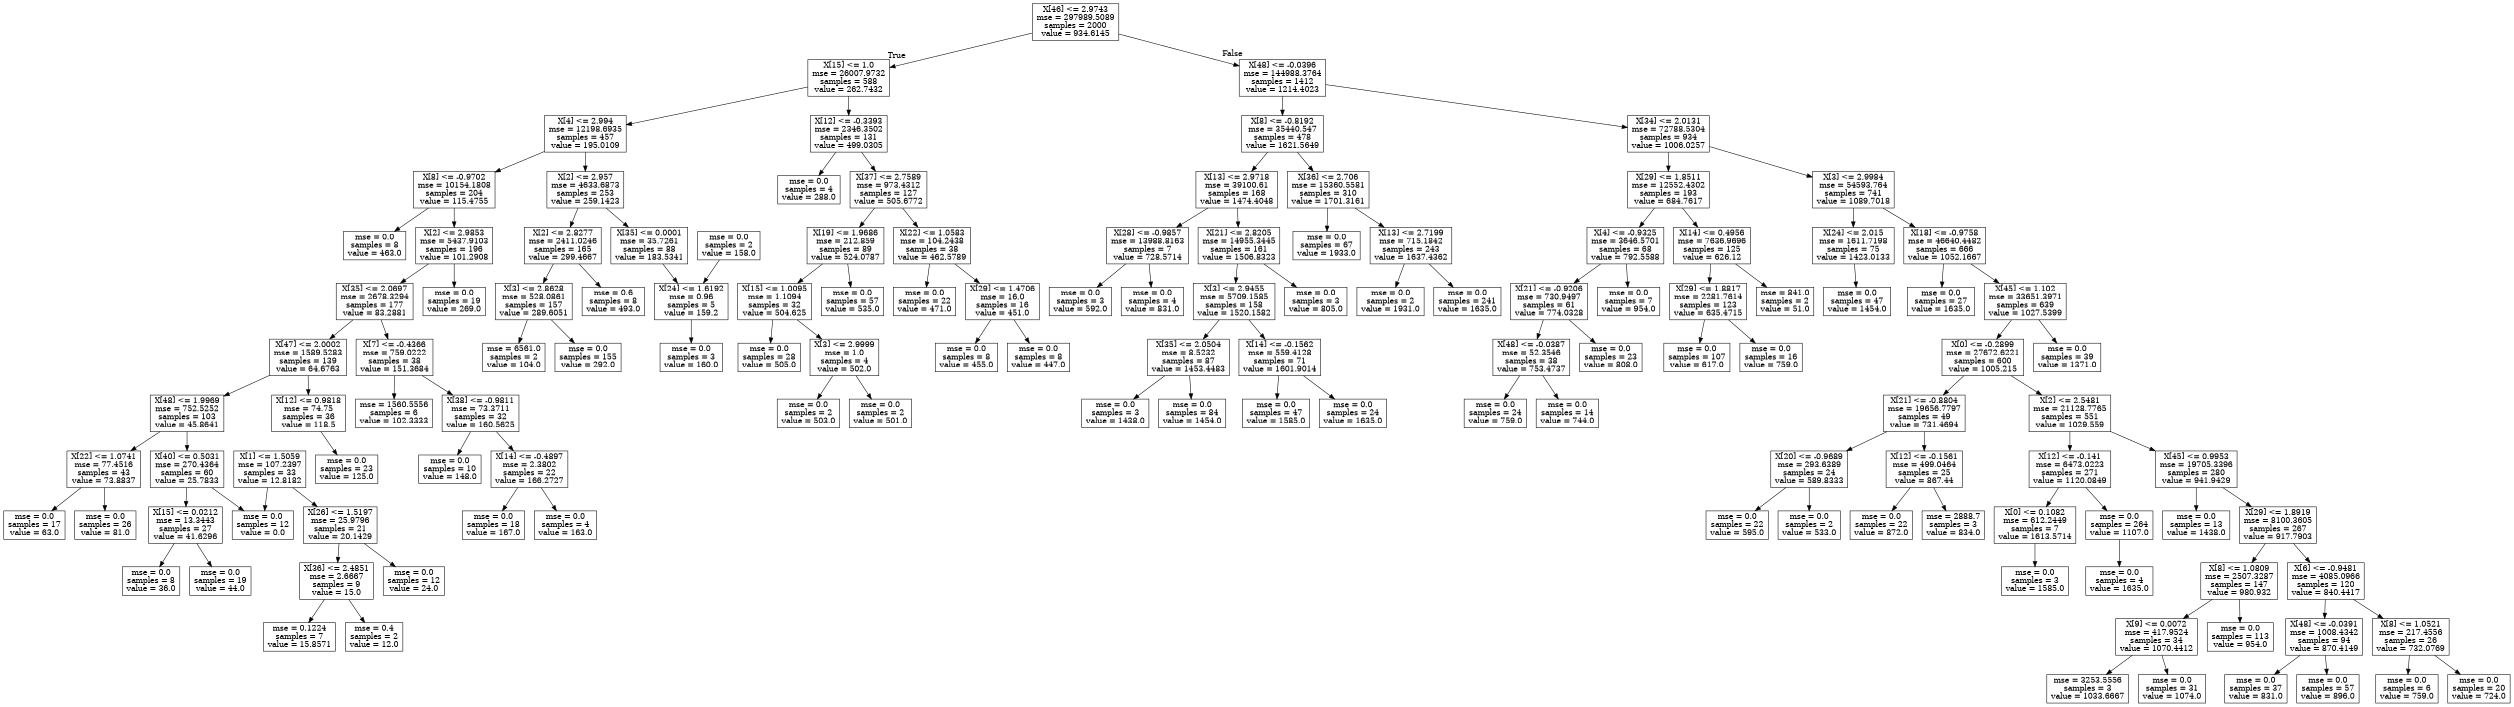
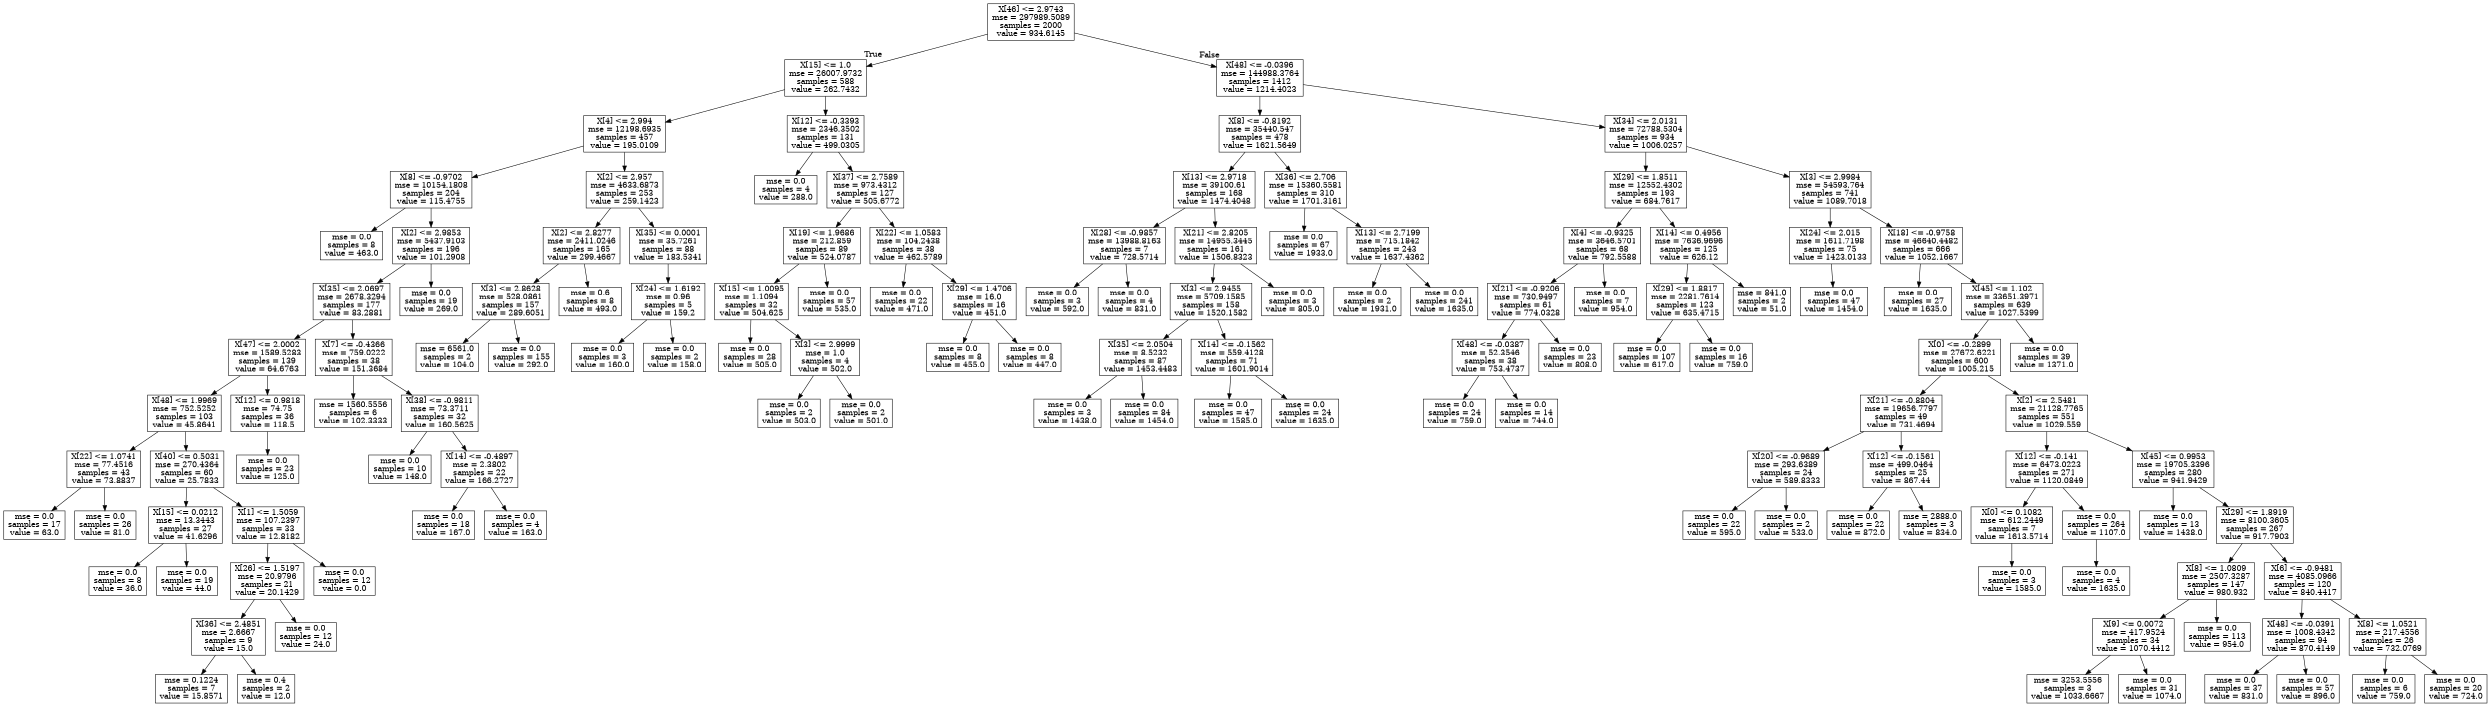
  digraph {
    node [shape=box]
    n1 [label="X[46] <= 2.9743\nmse = 297989.5089\nsamples = 2000\nvalue = 934.6145"]
    n2 [label="X[15] <= 1.0\nmse = 26007.9732\nsamples = 588\nvalue = 262.7432"]
    n3 [label="X[48] <= -0.0396\nmse = 144988.3764\nsamples = 1412\nvalue = 1214.4023"]
    n4 [label="X[4] <= 2.994\nmse = 12198.6935\nsamples = 457\nvalue = 195.0109"]
    n5 [label="X[12] <= -0.3393\nmse = 2346.3502\nsamples = 131\nvalue = 499.0305"]
    n6 [label="X[8] <= -0.8192\nmse = 35440.547\nsamples = 478\nvalue = 1621.5649"]
    n7 [label="X[34] <= 2.0131\nmse = 72788.5304\nsamples = 934\nvalue = 1006.0257"]
    n8 [label="X[8] <= -0.9702\nmse = 10154.1808\nsamples = 204\nvalue = 115.4755"]
    n9 [label="X[2] <= 2.957\nmse = 4633.6873\nsamples = 253\nvalue = 259.1423"]
    n10 [label="mse = 0.0\nsamples = 4\nvalue = 288.0"]
    n11 [label="X[37] <= 2.7589\nmse = 973.4312\nsamples = 127\nvalue = 505.6772"]
    n12 [label="mse = 0.0\nsamples = 8\nvalue = 463.0"]
    n13 [label="X[2] <= 2.9853\nmse = 5437.9103\nsamples = 196\nvalue = 101.2908"]
    n14 [label="X[2] <= 2.8277\nmse = 2411.0246\nsamples = 165\nvalue = 299.4667"]
    n15 [label="X[35] <= 0.0001\nmse = 35.7261\nsamples = 88\nvalue = 183.5341"]
    n16 [label="X[35] <= 2.0697\nmse = 2678.3294\nsamples = 177\nvalue = 83.2881"]
    n17 [label="mse = 0.0\nsamples = 19\nvalue = 269.0"]
    n18 [label="X[47] <= 2.0002\nmse = 1589.5283\nsamples = 139\nvalue = 64.6763"]
    n19 [label="X[7] <= -0.4366\nmse = 759.0222\nsamples = 38\nvalue = 151.3684"]
    n20 [label="X[48] <= 1.9969\nmse = 752.5252\nsamples = 103\nvalue = 45.8641"]
    n21 [label="X[12] <= 0.9818\nmse = 74.75\nsamples = 36\nvalue = 118.5"]
    n22 [label="mse = 1560.5556\nsamples = 6\nvalue = 102.3333"]
    n23 [label="X[38] <= -0.9811\nmse = 73.3711\nsamples = 32\nvalue = 160.5625"]
    n24 [label="X[22] <= 1.0741\nmse = 77.4516\nsamples = 43\nvalue = 73.8837"]
    n25 [label="X[40] <= 0.5031\nmse = 270.4364\nsamples = 60\nvalue = 25.7833"]
    n26 [label="mse = 0.0\nsamples = 23\nvalue = 125.0"]
    n27 [label="mse = 0.0\nsamples = 17\nvalue = 63.0"]
    n28 [label="mse = 0.0\nsamples = 26\nvalue = 81.0"]
    n29 [label="X[15] <= 0.0212\nmse = 13.3443\nsamples = 27\nvalue = 41.6296"]
    n30 [label="X[1] <= 1.5059\nmse = 107.2397\nsamples = 33\nvalue = 12.8182"]
    n31 [label="mse = 0.0\nsamples = 8\nvalue = 36.0"]
    n32 [label="mse = 0.0\nsamples = 19\nvalue = 44.0"]
-   n33 [label="X[26] <= 1.5197\nmse = 25.9796\nsamples = 21\nvalue = 20.1429"]
+   n33 [label="X[26] <= 1.5197\nmse = 20.9796\nsamples = 21\nvalue = 20.1429"]
    n34 [label="mse = 0.0\nsamples = 12\nvalue = 0.0"]
    n35 [label="X[36] <= 2.4851\nmse = 2.6667\nsamples = 9\nvalue = 15.0"]
    n36 [label="mse = 0.0\nsamples = 12\nvalue = 24.0"]
    n37 [label="mse = 0.1224\nsamples = 7\nvalue = 15.8571"]
    n38 [label="mse = 0.4\nsamples = 2\nvalue = 12.0"]
    n39 [label="mse = 0.0\nsamples = 10\nvalue = 148.0"]
    n40 [label="X[14] <= -0.4897\nmse = 2.3802\nsamples = 22\nvalue = 166.2727"]
    n41 [label="mse = 0.0\nsamples = 18\nvalue = 167.0"]
    n42 [label="mse = 0.0\nsamples = 4\nvalue = 163.0"]
    n43 [label="X[3] <= 2.8628\nmse = 528.0861\nsamples = 157\nvalue = 289.6051"]
    n44 [label="mse = 0.6\nsamples = 8\nvalue = 493.0"]
    n45 [label="X[24] <= 1.6192\nmse = 0.96\nsamples = 5\nvalue = 159.2"]
    n46 [label="mse = 6561.0\nsamples = 2\nvalue = 104.0"]
    n47 [label="mse = 0.0\nsamples = 155\nvalue = 292.0"]
    n48 [label="mse = 0.0\nsamples = 3\nvalue = 160.0"]
    n49 [label="mse = 0.0\nsamples = 2\nvalue = 158.0"]
    n50 [label="X[19] <= 1.9686\nmse = 212.859\nsamples = 89\nvalue = 524.0787"]
    n51 [label="X[22] <= 1.0583\nmse = 104.2438\nsamples = 38\nvalue = 462.5789"]
    n52 [label="X[15] <= 1.0095\nmse = 1.1094\nsamples = 32\nvalue = 504.625"]
    n53 [label="mse = 0.0\nsamples = 57\nvalue = 535.0"]
    n54 [label="mse = 0.0\nsamples = 22\nvalue = 471.0"]
    n55 [label="X[29] <= 1.4706\nmse = 16.0\nsamples = 16\nvalue = 451.0"]
    n56 [label="mse = 0.0\nsamples = 28\nvalue = 505.0"]
    n57 [label="X[3] <= 2.9999\nmse = 1.0\nsamples = 4\nvalue = 502.0"]
    n58 [label="mse = 0.0\nsamples = 2\nvalue = 503.0"]
    n59 [label="mse = 0.0\nsamples = 2\nvalue = 501.0"]
    n60 [label="mse = 0.0\nsamples = 8\nvalue = 455.0"]
    n61 [label="mse = 0.0\nsamples = 8\nvalue = 447.0"]
    n62 [label="X[13] <= 2.9718\nmse = 39100.61\nsamples = 168\nvalue = 1474.4048"]
    n63 [label="X[36] <= 2.706\nmse = 15360.5581\nsamples = 310\nvalue = 1701.3161"]
    n64 [label="X[29] <= 1.8511\nmse = 12552.4302\nsamples = 193\nvalue = 684.7617"]
    n65 [label="X[3] <= 2.9984\nmse = 54593.764\nsamples = 741\nvalue = 1089.7018"]
    n66 [label="X[28] <= -0.9857\nmse = 13988.8163\nsamples = 7\nvalue = 728.5714"]
    n67 [label="X[21] <= 2.8205\nmse = 14955.3445\nsamples = 161\nvalue = 1506.8323"]
    n68 [label="mse = 0.0\nsamples = 67\nvalue = 1933.0"]
    n69 [label="X[13] <= 2.7199\nmse = 715.1842\nsamples = 243\nvalue = 1637.4362"]
    n70 [label="mse = 0.0\nsamples = 3\nvalue = 592.0"]
    n71 [label="mse = 0.0\nsamples = 4\nvalue = 831.0"]
    n72 [label="X[3] <= 2.9455\nmse = 5709.1585\nsamples = 158\nvalue = 1520.1582"]
    n73 [label="mse = 0.0\nsamples = 3\nvalue = 805.0"]
    n74 [label="X[35] <= 2.0504\nmse = 8.5232\nsamples = 87\nvalue = 1453.4483"]
    n75 [label="X[14] <= -0.1562\nmse = 559.4128\nsamples = 71\nvalue = 1601.9014"]
    n76 [label="mse = 0.0\nsamples = 3\nvalue = 1438.0"]
    n77 [label="mse = 0.0\nsamples = 84\nvalue = 1454.0"]
    n78 [label="mse = 0.0\nsamples = 47\nvalue = 1585.0"]
    n79 [label="mse = 0.0\nsamples = 24\nvalue = 1635.0"]
    n80 [label="mse = 0.0\nsamples = 2\nvalue = 1931.0"]
    n81 [label="mse = 0.0\nsamples = 241\nvalue = 1635.0"]
    n82 [label="X[4] <= -0.9325\nmse = 3646.5701\nsamples = 68\nvalue = 792.5588"]
    n83 [label="X[14] <= 0.4956\nmse = 7636.9696\nsamples = 125\nvalue = 626.12"]
    n84 [label="X[24] <= 2.015\nmse = 1611.7198\nsamples = 75\nvalue = 1423.0133"]
    n85 [label="X[18] <= -0.9758\nmse = 46640.4482\nsamples = 666\nvalue = 1052.1667"]
    n86 [label="X[21] <= -0.9206\nmse = 730.9497\nsamples = 61\nvalue = 774.0328"]
    n87 [label="mse = 0.0\nsamples = 7\nvalue = 954.0"]
    n88 [label="X[29] <= 1.8817\nmse = 2281.7614\nsamples = 123\nvalue = 635.4715"]
    n89 [label="mse = 841.0\nsamples = 2\nvalue = 51.0"]
    n90 [label="X[48] <= -0.0387\nmse = 52.3546\nsamples = 38\nvalue = 753.4737"]
    n91 [label="mse = 0.0\nsamples = 23\nvalue = 808.0"]
    n92 [label="mse = 0.0\nsamples = 24\nvalue = 759.0"]
    n93 [label="mse = 0.0\nsamples = 14\nvalue = 744.0"]
    n94 [label="mse = 0.0\nsamples = 107\nvalue = 617.0"]
    n95 [label="mse = 0.0\nsamples = 16\nvalue = 759.0"]
    n96 [label="mse = 0.0\nsamples = 47\nvalue = 1454.0"]
    n97 [label="mse = 0.0\nsamples = 27\nvalue = 1635.0"]
    n98 [label="X[45] <= 1.102\nmse = 33651.3971\nsamples = 639\nvalue = 1027.5399"]
    n99 [label="X[0] <= -0.2899\nmse = 27672.6221\nsamples = 600\nvalue = 1005.215"]
    n100 [label="mse = 0.0\nsamples = 39\nvalue = 1371.0"]
    n101 [label="X[21] <= -0.8804\nmse = 19656.7797\nsamples = 49\nvalue = 731.4694"]
    n102 [label="X[2] <= 2.5481\nmse = 21128.7765\nsamples = 551\nvalue = 1029.559"]
    n103 [label="X[20] <= -0.9689\nmse = 293.6389\nsamples = 24\nvalue = 589.8333"]
    n104 [label="X[12] <= -0.1561\nmse = 499.0464\nsamples = 25\nvalue = 867.44"]
    n105 [label="X[12] <= -0.141\nmse = 6473.0223\nsamples = 271\nvalue = 1120.0849"]
    n106 [label="X[45] <= 0.9953\nmse = 19705.3396\nsamples = 280\nvalue = 941.9429"]
    n107 [label="mse = 0.0\nsamples = 22\nvalue = 595.0"]
    n108 [label="mse = 0.0\nsamples = 2\nvalue = 533.0"]
    n109 [label="mse = 0.0\nsamples = 22\nvalue = 872.0"]
-   n110 [label="mse = 2888.7\nsamples = 3\nvalue = 834.0"]
+   n110 [label="mse = 2888.0\nsamples = 3\nvalue = 834.0"]
    n111 [label="X[0] <= 0.1082\nmse = 612.2449\nsamples = 7\nvalue = 1613.5714"]
    n112 [label="mse = 0.0\nsamples = 264\nvalue = 1107.0"]
    n113 [label="mse = 0.0\nsamples = 13\nvalue = 1438.0"]
    n114 [label="X[29] <= 1.8919\nmse = 8100.3605\nsamples = 267\nvalue = 917.7903"]
    n115 [label="mse = 0.0\nsamples = 3\nvalue = 1585.0"]
    n116 [label="mse = 0.0\nsamples = 4\nvalue = 1635.0"]
    n117 [label="X[8] <= 1.0809\nmse = 2507.3287\nsamples = 147\nvalue = 980.932"]
    n118 [label="X[6] <= -0.9481\nmse = 4085.0966\nsamples = 120\nvalue = 840.4417"]
    n119 [label="X[9] <= 0.0072\nmse = 417.9524\nsamples = 34\nvalue = 1070.4412"]
    n120 [label="mse = 0.0\nsamples = 113\nvalue = 954.0"]
    n121 [label="X[48] <= -0.0391\nmse = 1008.4342\nsamples = 94\nvalue = 870.4149"]
    n122 [label="X[8] <= 1.0521\nmse = 217.4556\nsamples = 26\nvalue = 732.0769"]
    n123 [label="mse = 3253.5556\nsamples = 3\nvalue = 1033.6667"]
    n124 [label="mse = 0.0\nsamples = 31\nvalue = 1074.0"]
    n125 [label="mse = 0.0\nsamples = 37\nvalue = 831.0"]
    n126 [label="mse = 0.0\nsamples = 57\nvalue = 896.0"]
    n127 [label="mse = 0.0\nsamples = 6\nvalue = 759.0"]
    n128 [label="mse = 0.0\nsamples = 20\nvalue = 724.0"]
    n1 -> n2 [headlabel=True labelangle=45 labeldistance=2.5]
    n1 -> n3 [headlabel=False labelangle=-45 labeldistance=2.5]
    n2 -> n4
    n2 -> n5
    n3 -> n6
    n3 -> n7
    n4 -> n8
    n4 -> n9
    n5 -> n10
    n5 -> n11
    n6 -> n62
    n6 -> n63
    n7 -> n64
    n7 -> n65
    n8 -> n12
    n8 -> n13
    n9 -> n14
    n9 -> n15
    n11 -> n50
    n11 -> n51
    n13 -> n16
    n13 -> n17
    n14 -> n43
    n14 -> n44
    n15 -> n45
    n16 -> n18
    n16 -> n19
    n18 -> n20
    n18 -> n21
    n19 -> n22
    n19 -> n23
    n20 -> n24
    n20 -> n25
    n21 -> n26
    n23 -> n39
    n23 -> n40
    n24 -> n27
    n24 -> n28
    n25 -> n29
-   n25 -> n34
+   n25 -> n30
    n29 -> n31
    n29 -> n32
    n30 -> n33
    n30 -> n34
    n33 -> n35
    n33 -> n36
    n35 -> n37
    n35 -> n38
    n40 -> n41
    n40 -> n42
    n43 -> n46
    n43 -> n47
    n45 -> n48
-   n49 -> n45
+   n45 -> n49
    n50 -> n52
    n50 -> n53
    n51 -> n54
    n51 -> n55
    n52 -> n56
    n52 -> n57
    n55 -> n60
    n55 -> n61
    n57 -> n58
    n57 -> n59
    n62 -> n66
    n62 -> n67
    n63 -> n68
    n63 -> n69
    n64 -> n82
    n64 -> n83
    n65 -> n84
    n65 -> n85
    n66 -> n70
    n66 -> n71
    n67 -> n72
    n67 -> n73
    n69 -> n80
    n69 -> n81
    n72 -> n74
    n72 -> n75
    n74 -> n76
    n74 -> n77
    n75 -> n78
    n75 -> n79
    n82 -> n86
    n82 -> n87
    n83 -> n88
    n83 -> n89
    n84 -> n96
    n85 -> n97
    n85 -> n98
    n86 -> n90
    n86 -> n91
    n88 -> n94
    n88 -> n95
    n90 -> n92
    n90 -> n93
    n98 -> n99
    n98 -> n100
    n99 -> n101
    n99 -> n102
    n101 -> n103
    n101 -> n104
    n102 -> n105
    n102 -> n106
    n103 -> n107
    n103 -> n108
    n104 -> n109
    n104 -> n110
    n105 -> n111
    n105 -> n112
    n106 -> n113
    n106 -> n114
    n111 -> n115
    n112 -> n116
    n114 -> n117
    n114 -> n118
    n117 -> n119
    n117 -> n120
    n118 -> n121
    n118 -> n122
    n119 -> n123
    n119 -> n124
    n121 -> n125
    n121 -> n126
    n122 -> n127
    n122 -> n128
  }
